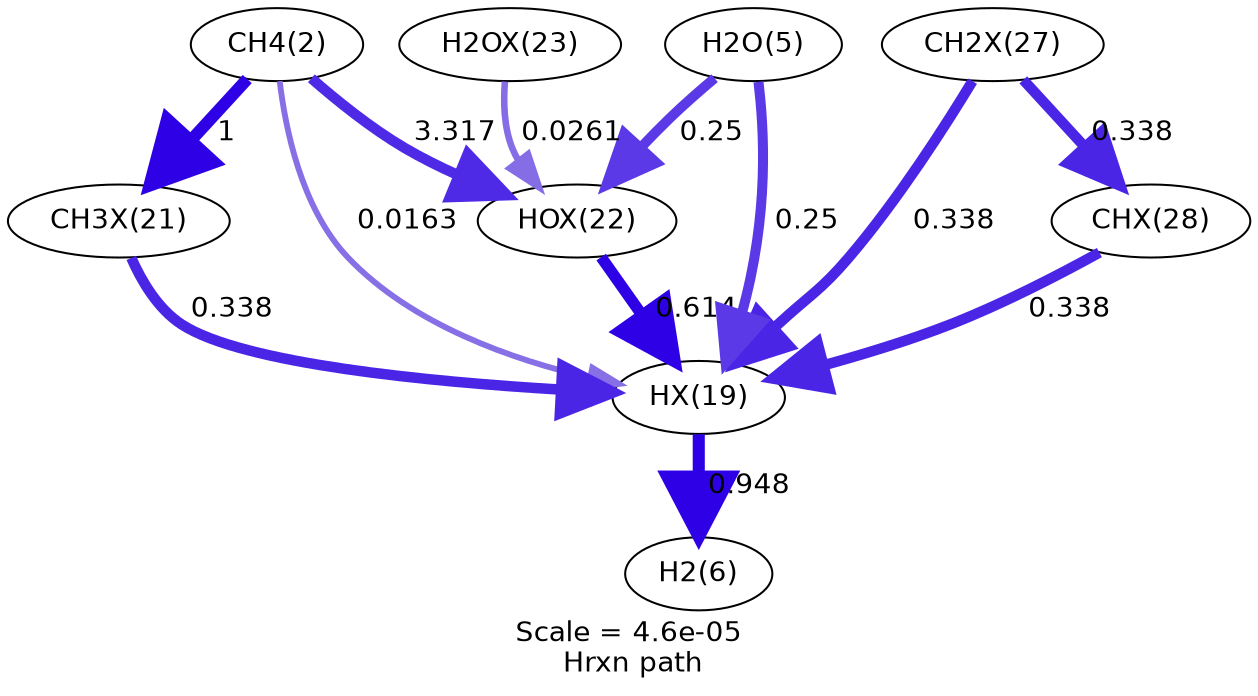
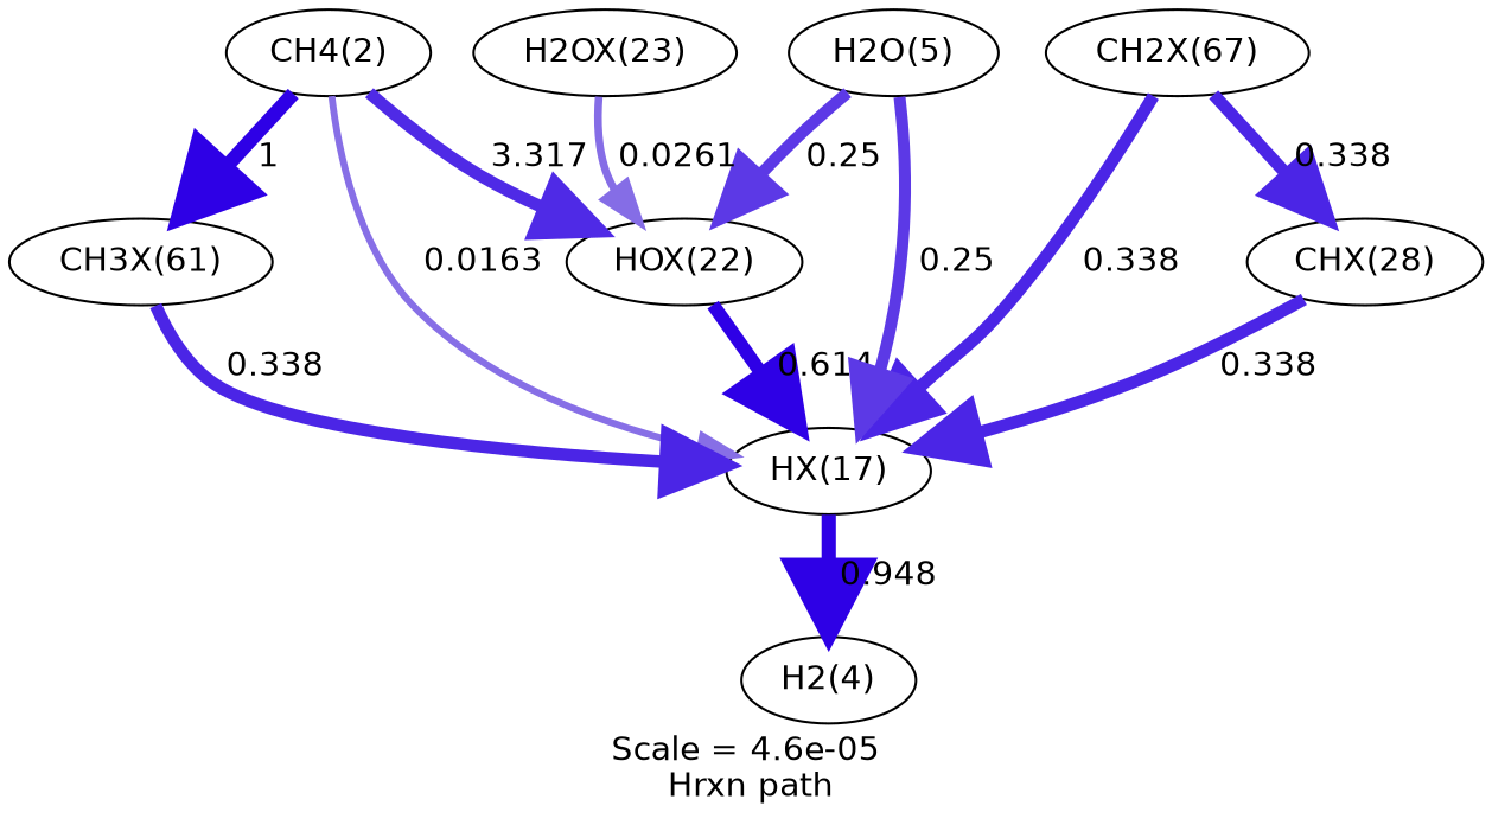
  digraph {
    fontname=Helvetica
    label="Scale = 4.6e-05\l Hrxn path"
    node [fontname=Helvetica]
    edge [arrowsize=2.59 color="0.7, 0.838, 0.9" fontname=Helvetica style="setlinewidth(5.18)"]
    n1 [label="CH4(2)"]
-   n2 [label="HX(19)"]
+   n2 [label="HX(17)"]
    n3 [label="HOX(22)"]
-   n4 [label="CH3X(21)"]
-   n5 [label="H2(6)"]
-   n6 [label="CH2X(27)"]
+   n4 [label="CH3X(61)"]
+   n5 [label="H2(4)"]
+   n6 [label="CH2X(67)"]
    n7 [label="CHX(28)"]
    n8 [label="H2O(5)"]
    n9 [label="H2OX(23)"]
    n1 -> n2 [arrowsize=1.45 color="0.7, 0.516, 0.9" label=" 0.0163" style="setlinewidth(2.89)"]
    n1 -> n3 [arrowsize=2.57 color="0.7, 0.817, 0.9" label=" 3.317" style="setlinewidth(5.13)"]
    n1 -> n4 [arrowsize=3 color="0.7, 1.5, 0.9" label=" 1" style="setlinewidth(6)"]
    n2 -> n5 [arrowsize=2.98 color="0.7, 1.45, 0.9" label=" 0.948" style="setlinewidth(5.96)"]
    n3 -> n2 [arrowsize=2.82 color="0.7, 1.11, 0.9" label=" 0.614" style="setlinewidth(5.63)"]
    n4 -> n2 [label=" 0.338"]
    n6 -> n2 [label=" 0.338"]
    n6 -> n7 [label=" 0.338"]
    n7 -> n2 [label=" 0.338"]
    n8 -> n2 [arrowsize=2.48 color="0.7, 0.75, 0.9" label=" 0.25" style="setlinewidth(4.95)"]
    n8 -> n3 [arrowsize=2.48 color="0.7, 0.75, 0.9" label=" 0.25" style="setlinewidth(4.95)"]
    n9 -> n3 [arrowsize=1.62 color="0.7, 0.526, 0.9" label=" 0.0261" style="setlinewidth(3.25)"]
  }
